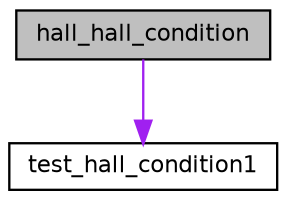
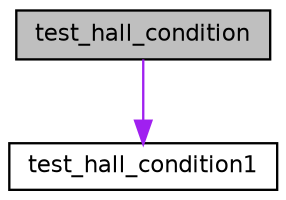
  digraph {
    rankdir=TB
    node [color=black fontname=Helvetica fontsize=10 shape=record style=filled]
-   n1 [fillcolor=grey75 fontcolor=black height=0.2 label=hall_hall_condition width=0.4]
+   n1 [fillcolor=grey75 fontcolor=black height=0.2 label=test_hall_condition width=0.4]
    n2 [fillcolor=white height=0.2 label=test_hall_condition1 width=0.4]
    n1 -> n2 [color=purple fontname=Helvetica fontsize=10 labelfontname=Helvetica labelfontsize=10 style=solid]
  }
